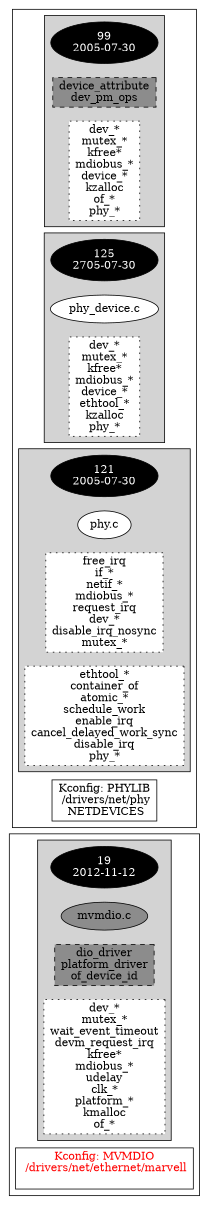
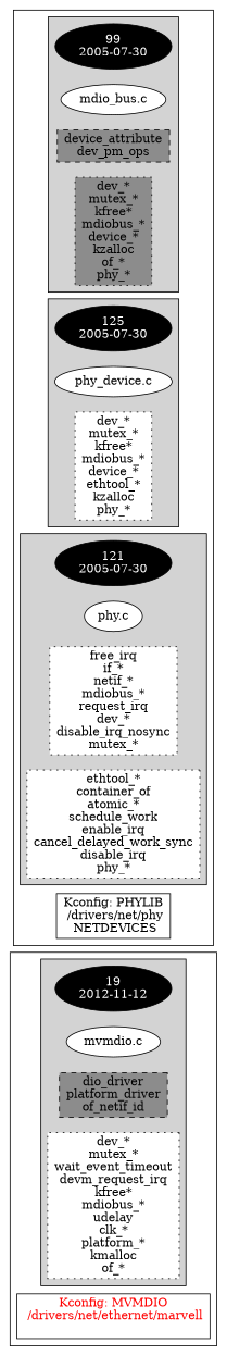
  digraph {
    ranksep=2
    splines=ortho
    rankdir=LR
    node [fillcolor=white fontcolor=black style=filled shape=box]
    n1 [fillcolor=black fontcolor=white label="19\n2012-11-12" shape=""]
-   n2 [fillcolor=grey55 label="mvmdio.c\n" shape=""]
-   n3 [fillcolor=grey55 label="dio_driver\nplatform_driver\nof_device_id\n" style="filled,dashed"]
+   n2 [label="mvmdio.c\n" shape=""]
+   n3 [fillcolor=grey55 label="dio_driver\nplatform_driver\nof_netif_id\n" style="filled,dashed"]
    n4 [label="dev_*\nmutex_*\nwait_event_timeout\ndevm_request_irq\nkfree*\nmdiobus_*\nudelay\nclk_*\nplatform_*\nkmalloc\nof_*\n" style="filled,dotted"]
    n5 [fontcolor=red label="Kconfig: MVMDIO\n /drivers/net/ethernet/marvell\n " fillcolor="" style=""]
    n6 [fillcolor=black fontcolor=white label="99\n2005-07-30" shape=""]
+   n7 [label="mdio_bus.c\n" shape=""]
    n8 [fillcolor=grey55 label="device_attribute\ndev_pm_ops\n" style="filled,dashed"]
-   n9 [label="dev_*\nmutex_*\nkfree*\nmdiobus_*\ndevice_*\nkzalloc\nof_*\nphy_*\n" style="filled,dotted"]
-   n10 [fillcolor=black fontcolor=white label="125\n2705-07-30" shape=""]
+   n9 [fillcolor=grey55 label="dev_*\nmutex_*\nkfree*\nmdiobus_*\ndevice_*\nkzalloc\nof_*\nphy_*\n" style="filled,dotted"]
+   n10 [fillcolor=black fontcolor=white label="125\n2005-07-30" shape=""]
    n11 [label="phy_device.c\n" shape=""]
    n12 [label="dev_*\nmutex_*\nkfree*\nmdiobus_*\ndevice_*\nethtool_*\nkzalloc\nphy_*\n" style="filled,dotted"]
    n13 [fillcolor=black fontcolor=white label="121\n2005-07-30" shape=""]
    n14 [label="phy.c\n" shape=""]
    n15 [label="free_irq\nif_*\nnetif_*\nmdiobus_*\nrequest_irq\ndev_*\ndisable_irq_nosync\nmutex_*\n" style="filled,dotted"]
    n16 [label="ethtool_*\ncontainer_of\natomic_*\nschedule_work\nenable_irq\ncancel_delayed_work_sync\ndisable_irq\nphy_*\n" style="filled,dotted"]
    n17 [label="Kconfig: PHYLIB\n /drivers/net/phy\n  NETDEVICES " fillcolor="" fontcolor="" style=""]
    subgraph cluster_1 {
      n5
      subgraph cluster_2 {
        style=filled
        n1
        n2
        n3
        n4
      }
    }
    subgraph cluster_3 {
      n17
      subgraph cluster_4 {
        style=filled
        n6
+       n7
        n8
        n9
      }
      subgraph cluster_5 {
        style=filled
        n10
        n11
        n12
      }
      subgraph cluster_6 {
        style=filled
        n13
        n14
        n15
        n16
      }
    }
  }
